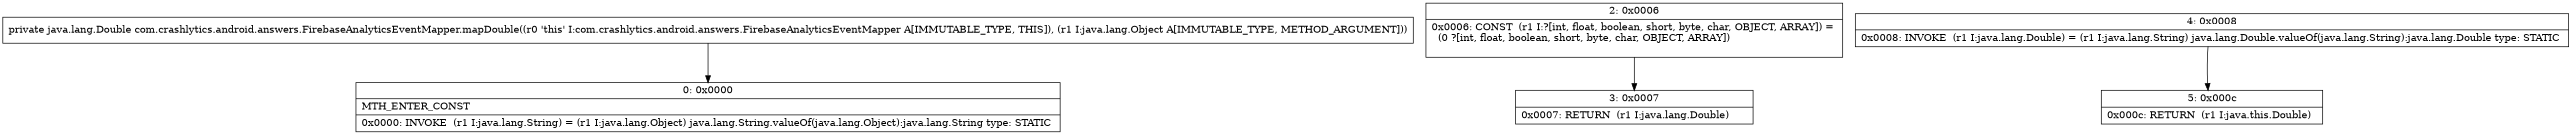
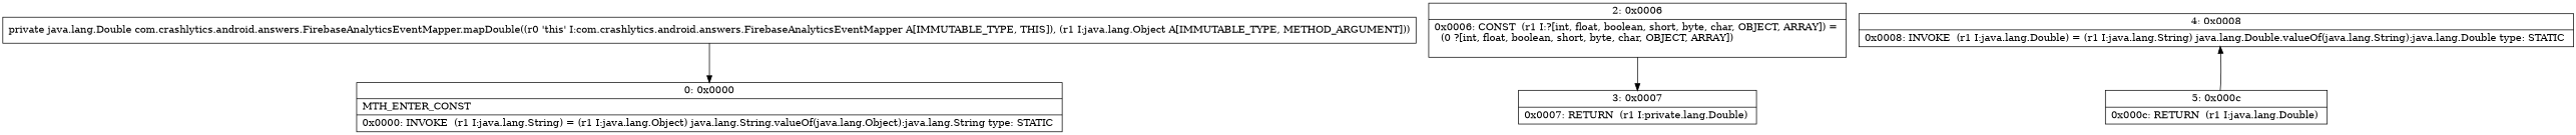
  digraph {
    node [shape=record]
    n1 [label="{0\:\ 0x0000|MTH_ENTER_CONST\l|0x0000: INVOKE  (r1 I:java.lang.String) = (r1 I:java.lang.Object) java.lang.String.valueOf(java.lang.Object):java.lang.String type: STATIC \l}"]
    n2 [label="{2\:\ 0x0006|0x0006: CONST  (r1 I:?[int, float, boolean, short, byte, char, OBJECT, ARRAY]) = \l  (0 ?[int, float, boolean, short, byte, char, OBJECT, ARRAY])\l \l}"]
-   n3 [label="{3\:\ 0x0007|0x0007: RETURN  (r1 I:java.lang.Double) \l}"]
+   n3 [label="{3\:\ 0x0007|0x0007: RETURN  (r1 I:private.lang.Double) \l}"]
    n4 [label="{4\:\ 0x0008|0x0008: INVOKE  (r1 I:java.lang.Double) = (r1 I:java.lang.String) java.lang.Double.valueOf(java.lang.String):java.lang.Double type: STATIC \l}"]
-   n5 [label="{5\:\ 0x000c|0x000c: RETURN  (r1 I:java.this.Double) \l}"]
+   n5 [label="{5\:\ 0x000c|0x000c: RETURN  (r1 I:java.lang.Double) \l}"]
    n6 [label="{private java.lang.Double com.crashlytics.android.answers.FirebaseAnalyticsEventMapper.mapDouble((r0 'this' I:com.crashlytics.android.answers.FirebaseAnalyticsEventMapper A[IMMUTABLE_TYPE, THIS]), (r1 I:java.lang.Object A[IMMUTABLE_TYPE, METHOD_ARGUMENT])) }"]
    n2 -> n3
-   n4 -> n5
+   n5 -> n4
    n6 -> n1
  }
